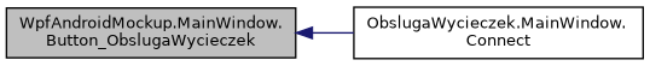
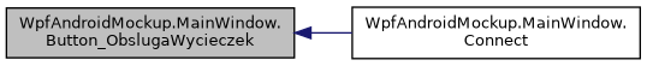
  digraph {
    rankdir=LR
    node [color=black fontname=Helvetica fontsize=10 shape=record style=filled]
    n1 [fillcolor=grey75 fontcolor=black height=0.2 label="WpfAndroidMockup.MainWindow.\lButton_ObslugaWycieczek" width=0.4]
-   n2 [fillcolor=white height=0.2 label="ObslugaWycieczek.MainWindow.\lConnect" width=0.4]
+   n2 [fillcolor=white height=0.2 label="WpfAndroidMockup.MainWindow.\lConnect" width=0.4]
    n1 -> n2 [color=midnightblue dir=back fontname=Helvetica fontsize=10 labelfontname=Helvetica labelfontsize=10 style=solid]
  }
